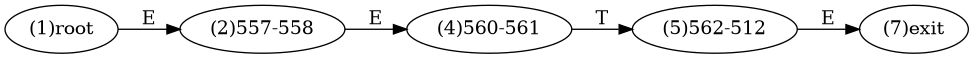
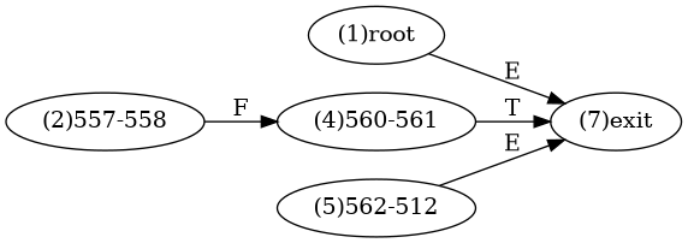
  digraph {
    rankdir=LR
    n1 [label="(1)root"]
    n2 [label="(2)557-558"]
    n3 [label="(4)560-561"]
    n4 [label="(5)562-512"]
    n5 [label="(7)exit"]
-   n1 -> n2 [label=E]
-   n2 -> n3 [label=E]
-   n3 -> n4 [label=T]
+   n1 -> n5 [label=E]
+   n2 -> n3 [label=F]
+   n3 -> n5 [label=T]
    n4 -> n5 [label=E]
  }
